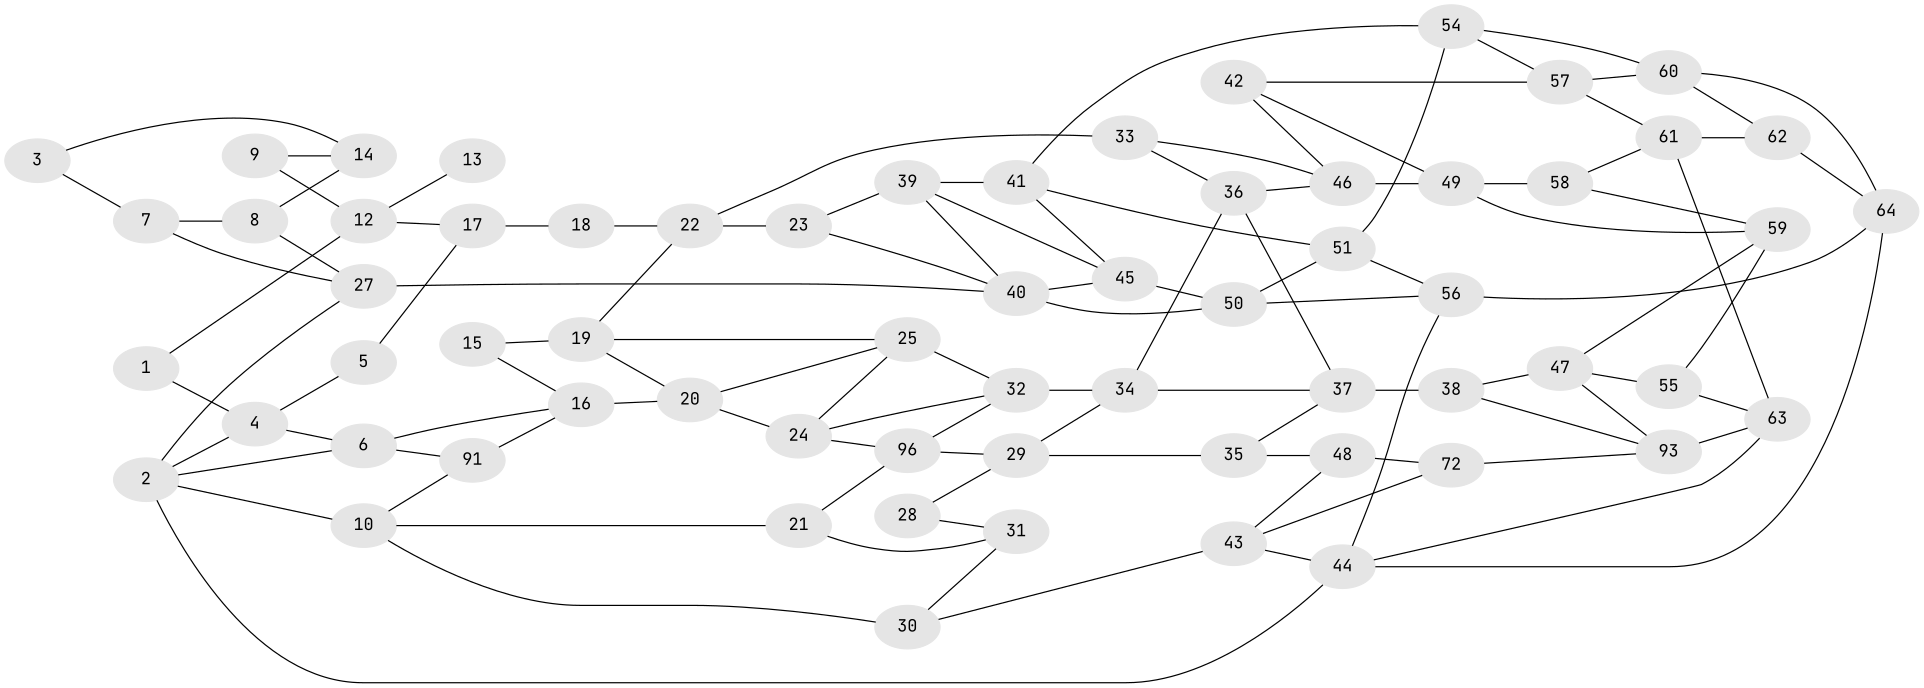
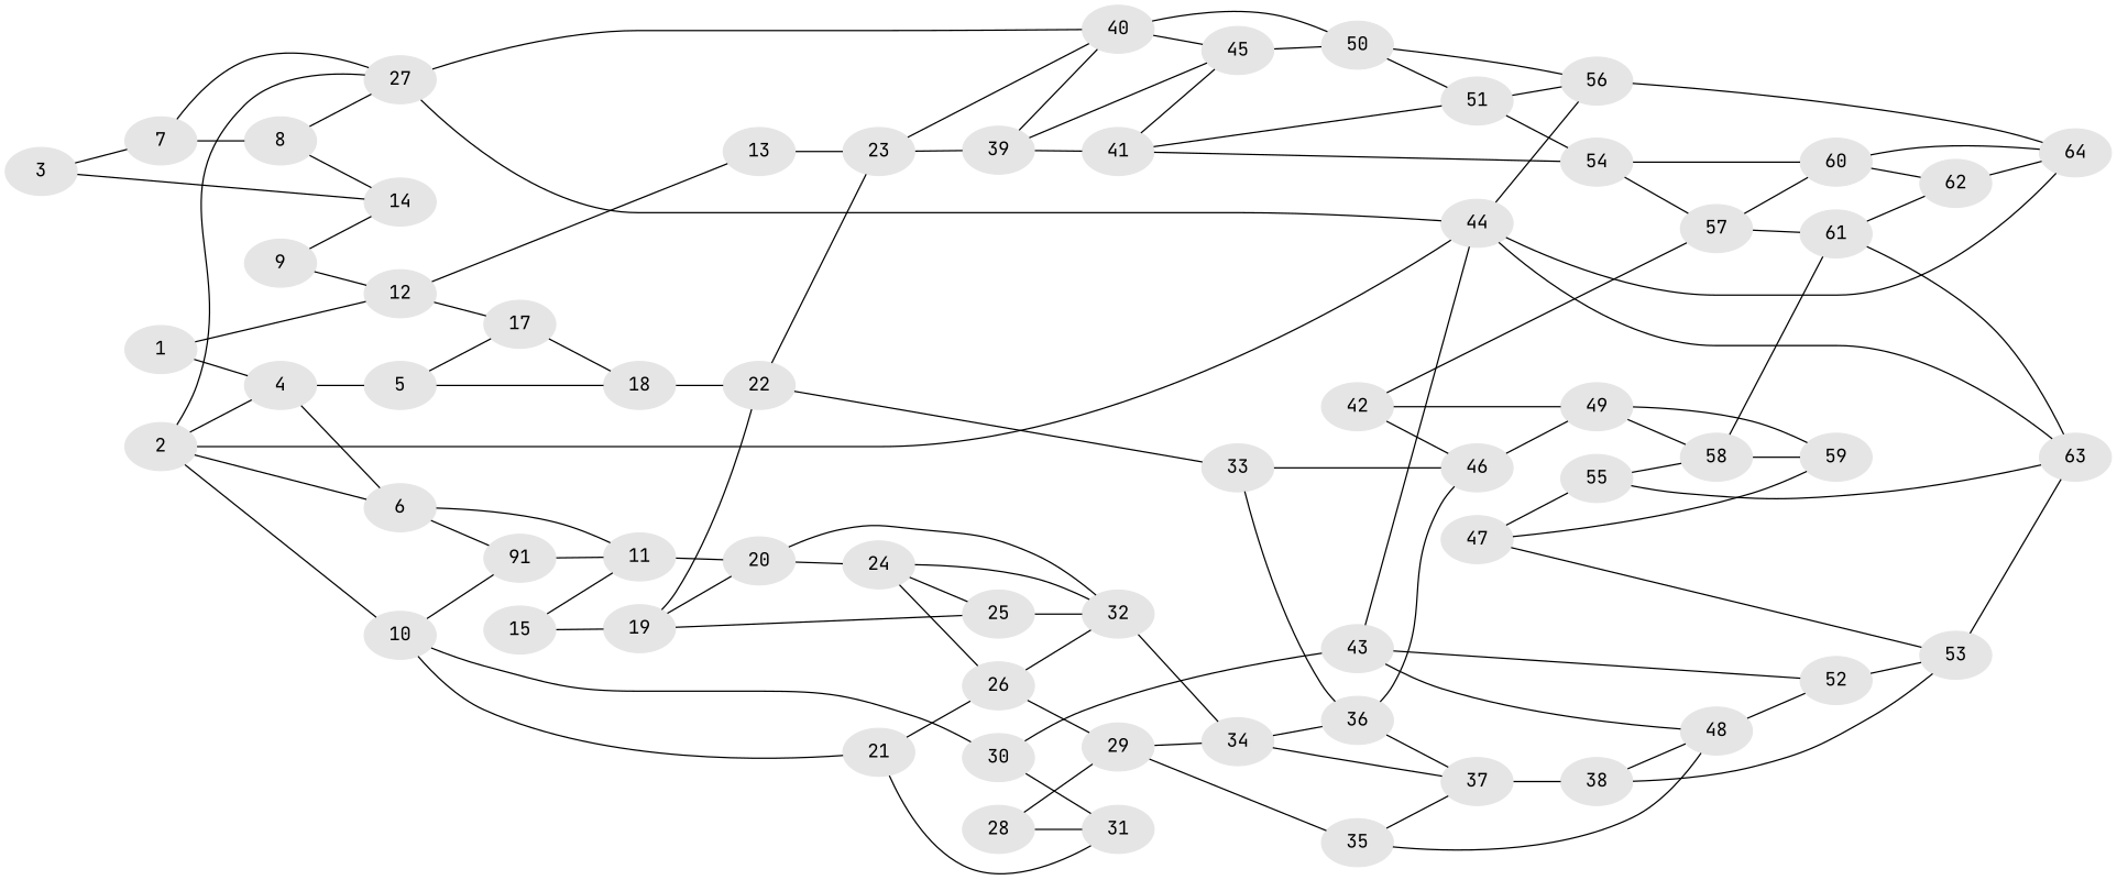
  graph {
    fontname="JetBrains Mono"
    rankdir=LR
    node [color=gray90 fontname="JetBrains Mono" style=filled]
    edge [fontname="JetBrains Mono" weight=1.0]
    1
    4
    12
    6
    5
    17
    13
    2
    10
    27
    44
    n12 [label=91]
-   16
+   16 [label=11]
    21
    30
    40
    56
    63
    64
    3
    7
    14
    8
    18
    22
    20
    9
-   26 [label=96]
+   26
    31
    43
    23
    39
    15
    19
    25
    24
    33
    32
    29
    36
    46
    41
    45
    50
    34
    35
    28
    37
    48
-   52 [label=72]
+   52
    49
    38
-   53 [label=93]
+   53
    51
    54
    57
    60
    42
    59
    58
    61
    47
    55
    62
    1 -- 4
    1 -- 12
    4 -- 6
    4 -- 5
    12 -- 17 [weight=2.0]
    12 -- 13
    6 -- n12
    6 -- 16
    5 -- 17
+   5 -- 18
    17 -- 18
+   13 -- 23
    2 -- 4
    2 -- 6
    2 -- 10
    2 -- 27
    2 -- 44
    10 -- n12
    10 -- 21
    10 -- 30
+   27 -- 44
    27 -- 40
    44 -- 56
    44 -- 63
    44 -- 64
    n12 -- 16
    16 -- 20
    21 -- 26
    21 -- 31
    30 -- 31
    30 -- 43
    40 -- 45
    40 -- 50
    56 -- 64
    3 -- 7
    3 -- 14
    7 -- 27
    7 -- 8
    8 -- 27
    8 -- 14 [weight=2.0]
    18 -- 22
    22 -- 23
    22 -- 33
-   20 -- 25
+   20 -- 32
    20 -- 24
    9 -- 12 [weight=2.0]
    9 -- 14 [weight=2.0]
    26 -- 32
    26 -- 29
    43 -- 44
    43 -- 48
    43 -- 52
    23 -- 40
    23 -- 39
    39 -- 40
    39 -- 41
    39 -- 45
    15 -- 16
    15 -- 19
    19 -- 22
    19 -- 20
    19 -- 25
    25 -- 32
    24 -- 26
    24 -- 25
    24 -- 32
    33 -- 36
    33 -- 46
    32 -- 34
    29 -- 34
    29 -- 35
    36 -- 46
    36 -- 37
    46 -- 49
    41 -- 45
    41 -- 51
    41 -- 54
    45 -- 50
    50 -- 56
    50 -- 51
    34 -- 36
    34 -- 37
    35 -- 37
    35 -- 48
    28 -- 31 [weight=2.0]
    28 -- 29
    37 -- 38
    48 -- 52
    52 -- 53
    49 -- 59
    49 -- 58
-   38 -- 47
+   38 -- 48
    38 -- 53
    53 -- 63
    51 -- 56
    51 -- 54
    54 -- 57
    54 -- 60
    57 -- 60
    57 -- 61
    60 -- 64
    60 -- 62
    42 -- 46
    42 -- 49
    42 -- 57
    58 -- 59 [weight=2.0]
    58 -- 61
    61 -- 63
    61 -- 62
    47 -- 53
    47 -- 59
    47 -- 55
    55 -- 63
-   55 -- 59 [weight=2.0]
+   55 -- 58 [weight=2.0]
    62 -- 64
  }
